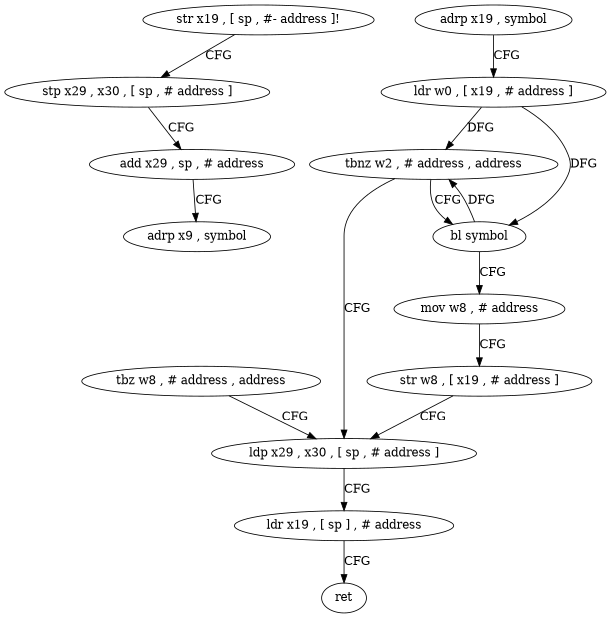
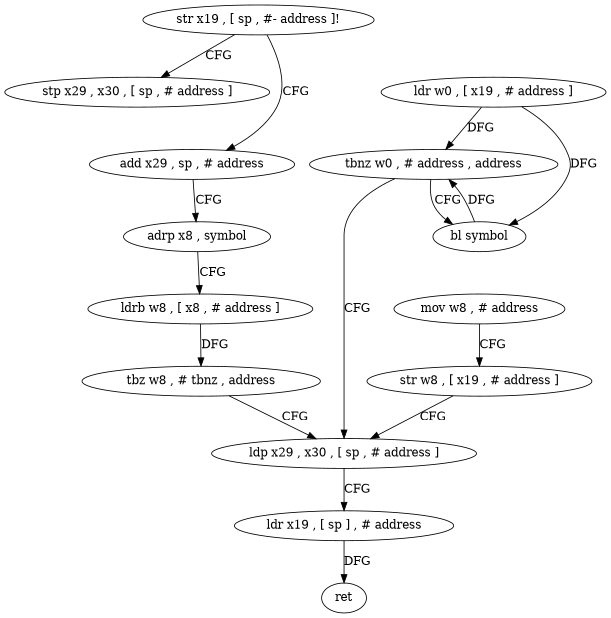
  digraph {
    n1 [label="str x19 , [ sp , #- address ]!"]
    n2 [label="stp x29 , x30 , [ sp , # address ]"]
    n3 [label="add x29 , sp , # address"]
-   n4 [label="adrp x9 , symbol"]
-   n6 [label="tbz w8 , # address , address"]
+   n4 [label="adrp x8 , symbol"]
+   n5 [label="ldrb w8 , [ x8 , # address ]"]
+   n6 [label="tbz w8 , # tbnz , address"]
    n7 [label="ldp x29 , x30 , [ sp , # address ]"]
    n8 [label="ldr x19 , [ sp ] , # address"]
-   n9 [label="adrp x19 , symbol"]
    n10 [label="ldr w0 , [ x19 , # address ]"]
    n11 [label=ret]
-   n12 [label="tbnz w2 , # address , address"]
+   n12 [label="tbnz w0 , # address , address"]
    n13 [label="bl symbol"]
    n14 [label="mov w8 , # address"]
    n15 [label="str w8 , [ x19 , # address ]"]
    n1 -> n2 [label=CFG]
-   n2 -> n3 [label=CFG]
+   n1 -> n3 [label=CFG]
    n3 -> n4 [label=CFG]
+   n4 -> n5 [label=CFG]
+   n5 -> n6 [label=DFG]
    n6 -> n7 [label=CFG]
    n7 -> n8 [label=CFG]
-   n8 -> n11 [label=CFG]
-   n9 -> n10 [label=CFG]
+   n8 -> n11 [label=DFG]
    n10 -> n12 [label=DFG]
    n10 -> n13 [label=DFG]
    n12 -> n7 [label=CFG]
    n12 -> n13 [label=CFG]
    n13 -> n12 [label=DFG]
-   n13 -> n14 [label=CFG]
    n14 -> n15 [label=CFG]
    n15 -> n7 [label=CFG]
  }
